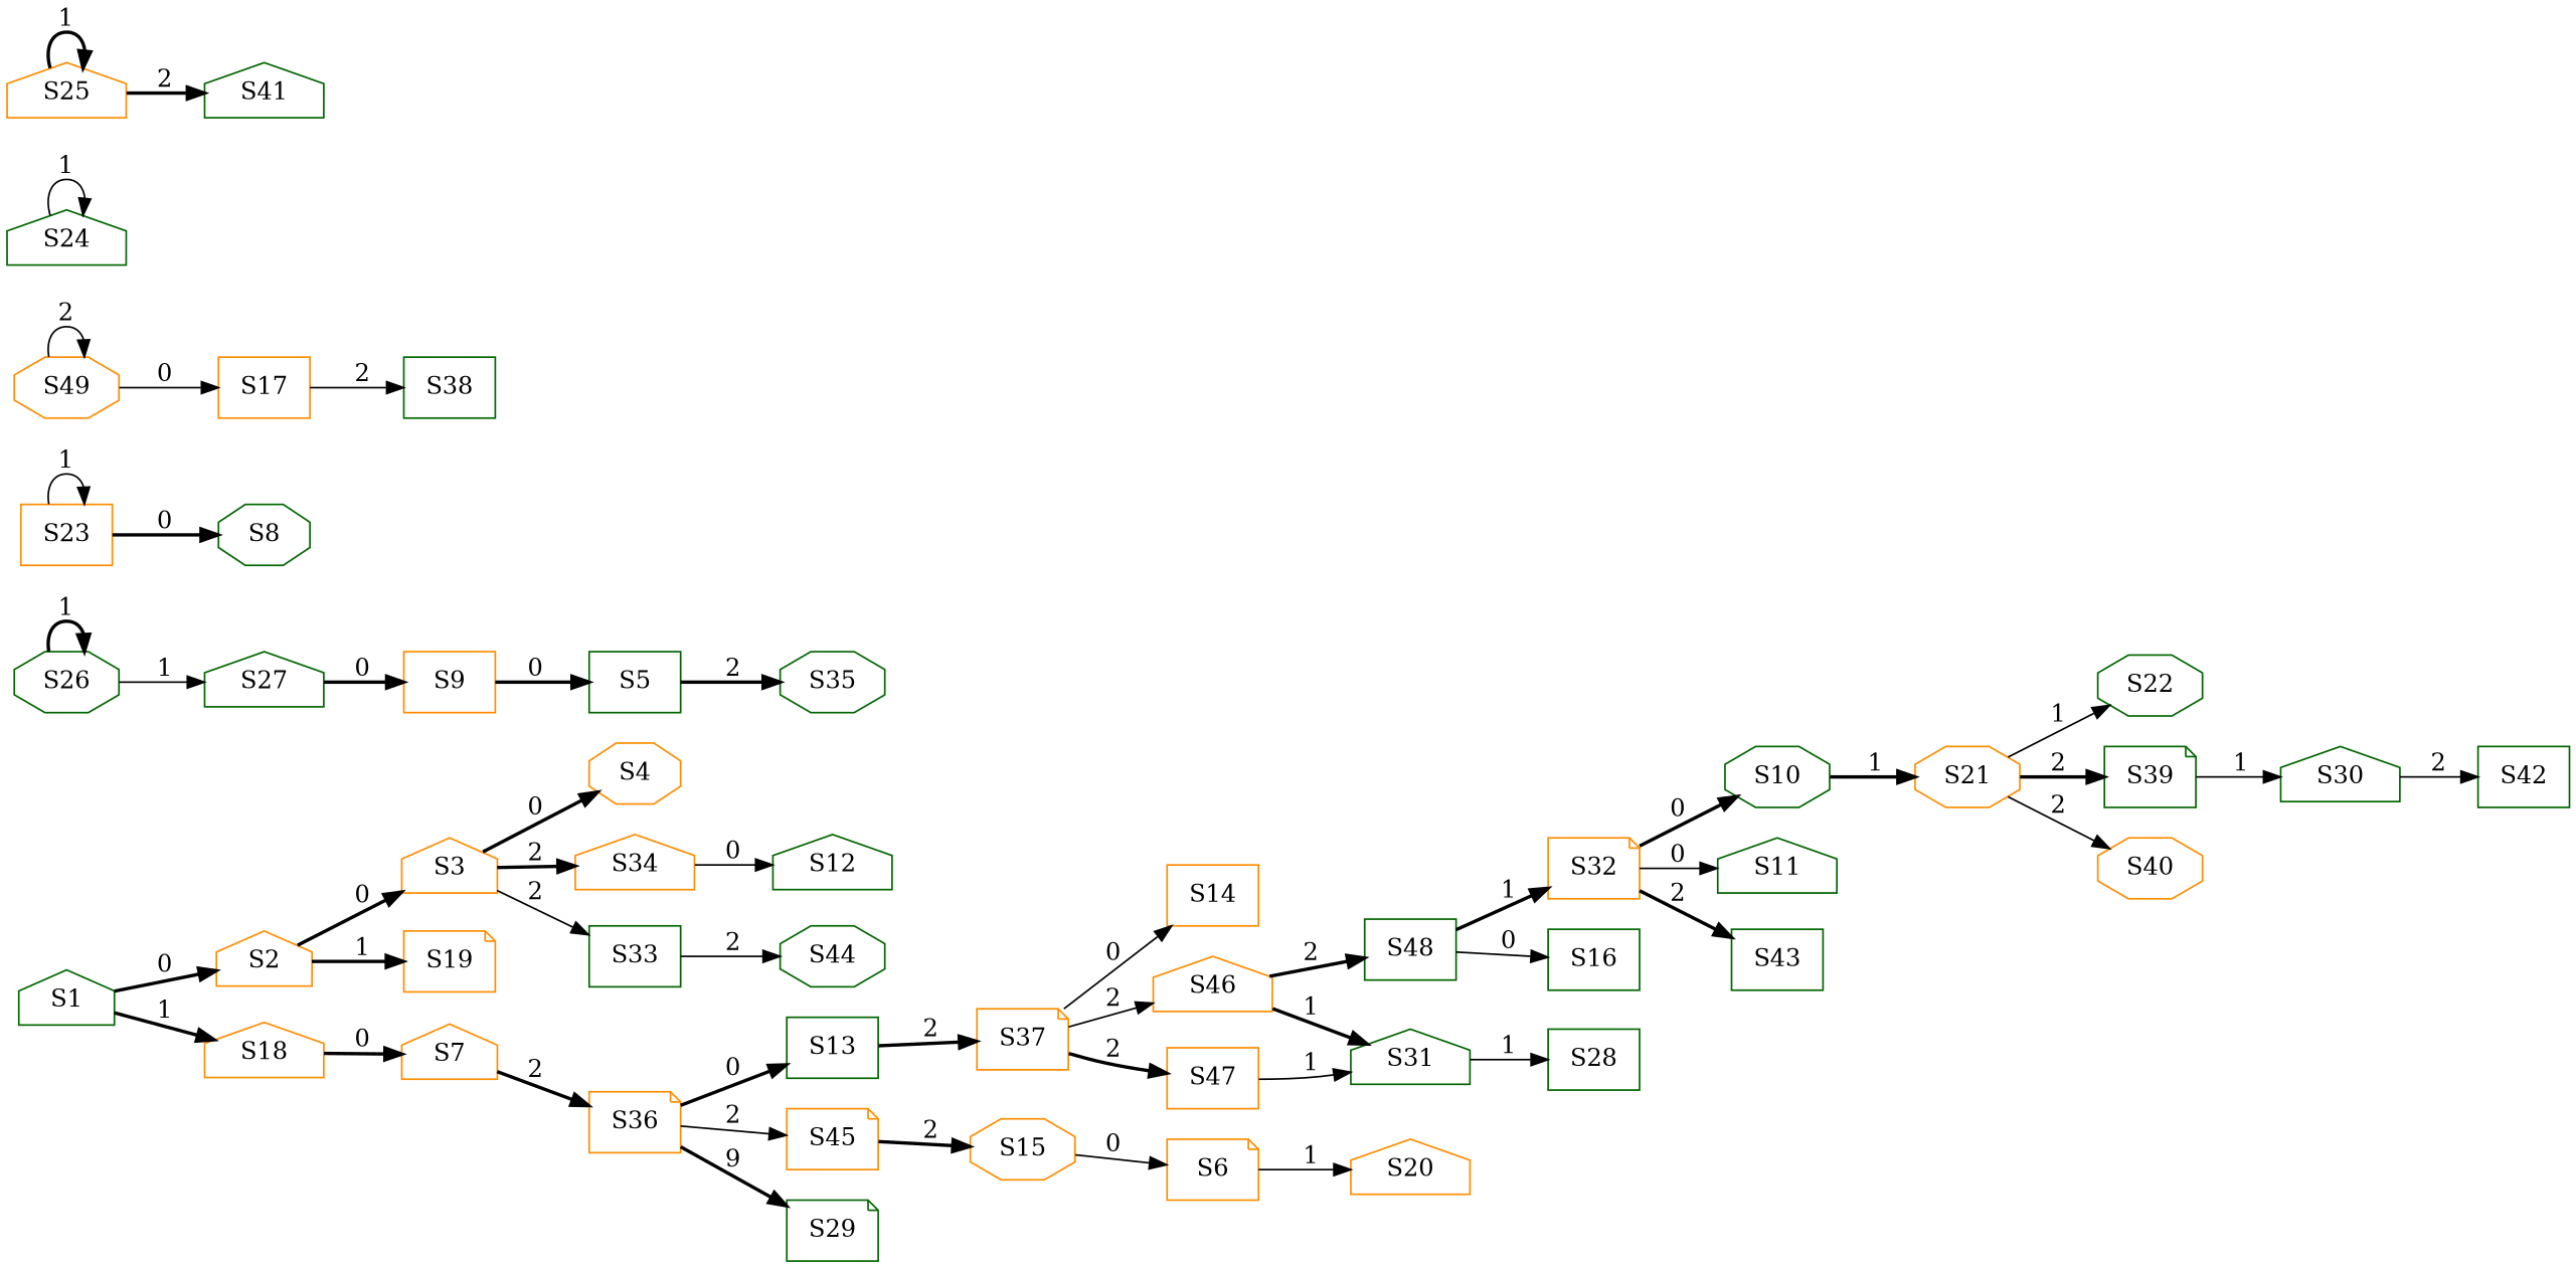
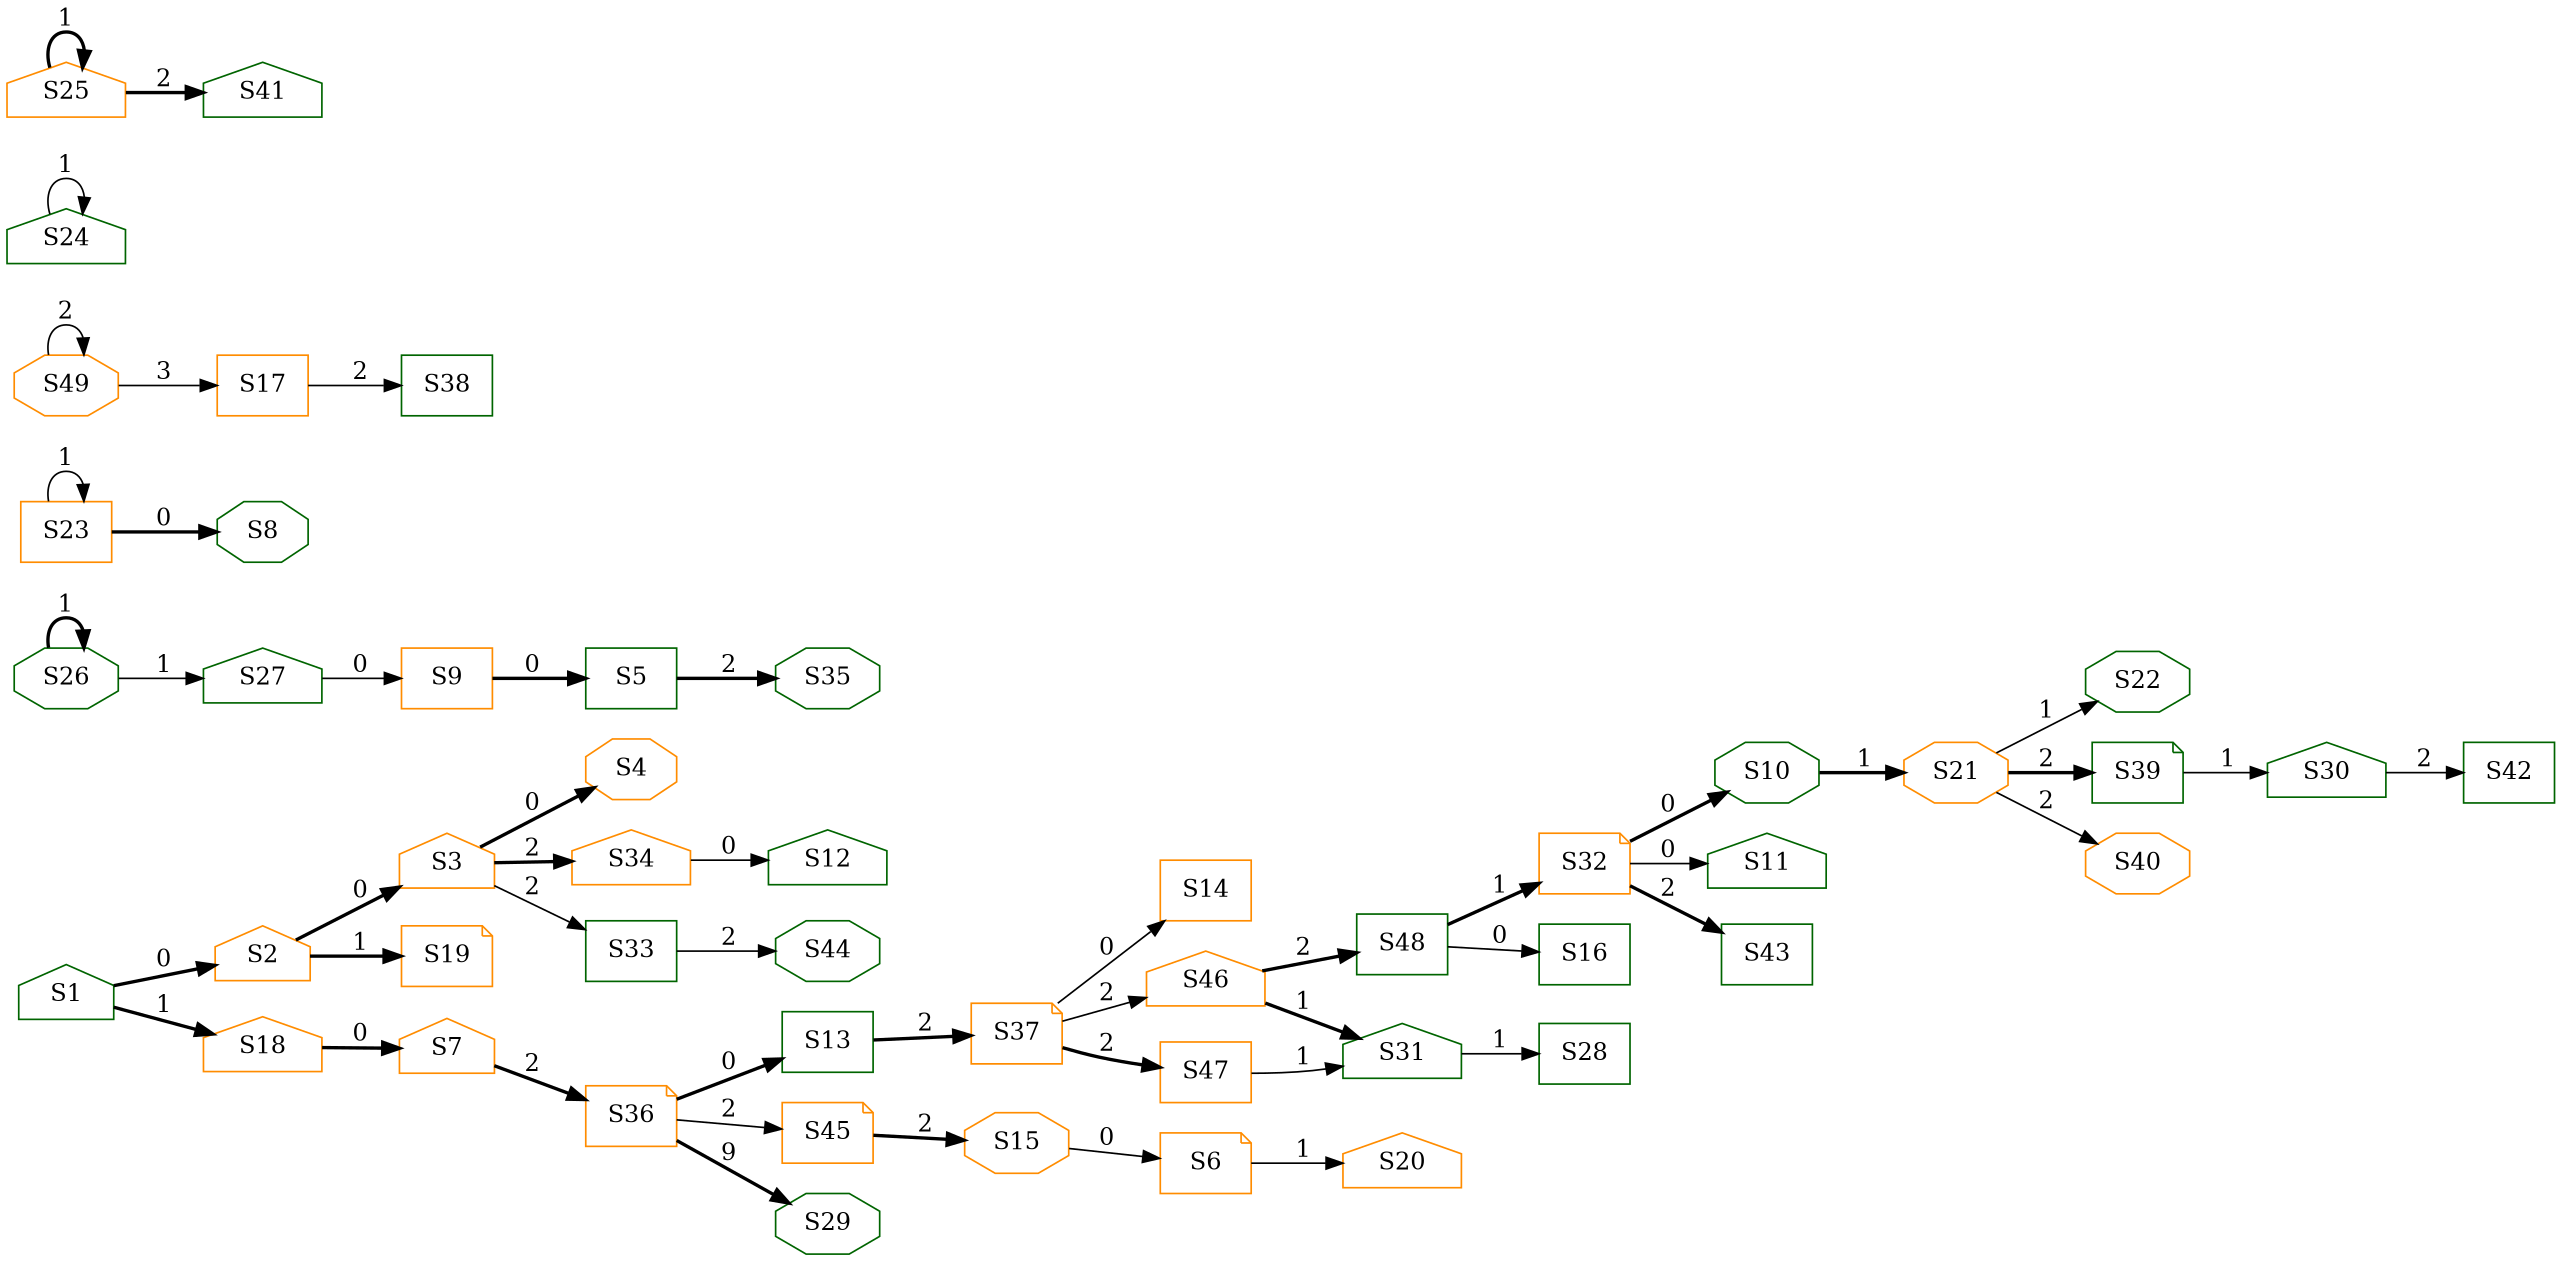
  strict digraph {
    rankdir=LR
    node [color=darkgreen shape=house]
    edge [style=bold]
    S2 [color=darkorange]
    S1
    S18 [color=darkorange]
    S3 [color=darkorange]
    S19 [color=darkorange shape=note]
    S7 [color=darkorange]
    S4 [color=darkorange shape=octagon]
    S34 [color=darkorange]
    S33 [shape=box]
    S12
    S44 [shape=octagon]
    S9 [color=darkorange shape=box]
    S5 [shape=box]
    S35 [shape=octagon]
    S15 [color=darkorange shape=octagon]
    S6 [color=darkorange shape=note]
    S20 [color=darkorange]
    S36 [color=darkorange shape=note]
    S13 [shape=box]
    S45 [color=darkorange shape=note]
-   S29 [shape=note]
+   S29 [shape=octagon]
    S23 [color=darkorange shape=box]
    S8 [shape=octagon]
    S27
    S32 [color=darkorange shape=note]
    S10 [shape=octagon]
    S11
    S43 [shape=box]
    S21 [color=darkorange shape=octagon]
    S22 [shape=octagon]
    S39 [shape=note]
    S40 [color=darkorange shape=octagon]
    S37 [color=darkorange shape=note]
    S14 [color=darkorange shape=box]
    S46 [color=darkorange]
    S47 [color=darkorange shape=box]
    S48 [shape=box]
    S31
    S16 [shape=box]
    S49 [color=darkorange shape=octagon]
    S17 [color=darkorange shape=box]
    S38 [shape=box]
    S30
    S24
    S25 [color=darkorange]
    S41
    S26 [shape=octagon]
    S28 [shape=box]
    S42 [shape=box]
    S2 -> S3 [label=0]
    S2 -> S19 [label=1]
    S1 -> S2 [label=0]
    S1 -> S18 [label=1]
    S18 -> S7 [label=0]
    S3 -> S4 [label=0]
    S3 -> S34 [label=2]
    S3 -> S33 [label=2 style=solid]
    S7 -> S36 [label=2]
    S34 -> S12 [label=0 style=solid]
    S33 -> S44 [label=2 style=solid]
    S9 -> S5 [label=0]
    S5 -> S35 [label=2]
    S15 -> S6 [label=0 style=solid]
    S6 -> S20 [label=1 style=solid]
    S36 -> S13 [label=0]
    S36 -> S45 [label=2 style=solid]
    S36 -> S29 [label=9]
    S13 -> S37 [label=2]
    S45 -> S15 [label=2]
    S23 -> S23 [label=1 style=solid]
    S23 -> S8 [label=0]
-   S27 -> S9 [label=0]
+   S27 -> S9 [label=0 style=solid]
    S32 -> S10 [label=0]
    S32 -> S11 [label=0 style=solid]
    S32 -> S43 [label=2]
    S10 -> S21 [label=1]
    S21 -> S22 [label=1 style=solid]
    S21 -> S39 [label=2]
    S21 -> S40 [label=2 style=solid]
    S39 -> S30 [label=1 style=solid]
    S37 -> S14 [label=0 style=solid]
    S37 -> S46 [label=2 style=solid]
    S37 -> S47 [label=2]
    S46 -> S48 [label=2]
    S46 -> S31 [label=1]
    S47 -> S31 [label=1 style=solid]
    S48 -> S32 [label=1]
    S48 -> S16 [label=0 style=solid]
    S31 -> S28 [label=1 style=solid]
    S49 -> S49 [label=2 style=solid]
-   S49 -> S17 [label=0 style=solid]
+   S49 -> S17 [label=3 style=solid]
    S17 -> S38 [label=2 style=solid]
    S30 -> S42 [label=2 style=solid]
    S24 -> S24 [label=1 style=solid]
    S25 -> S25 [label=1]
    S25 -> S41 [label=2]
    S26 -> S27 [label=1 style=solid]
    S26 -> S26 [label=1]
  }
